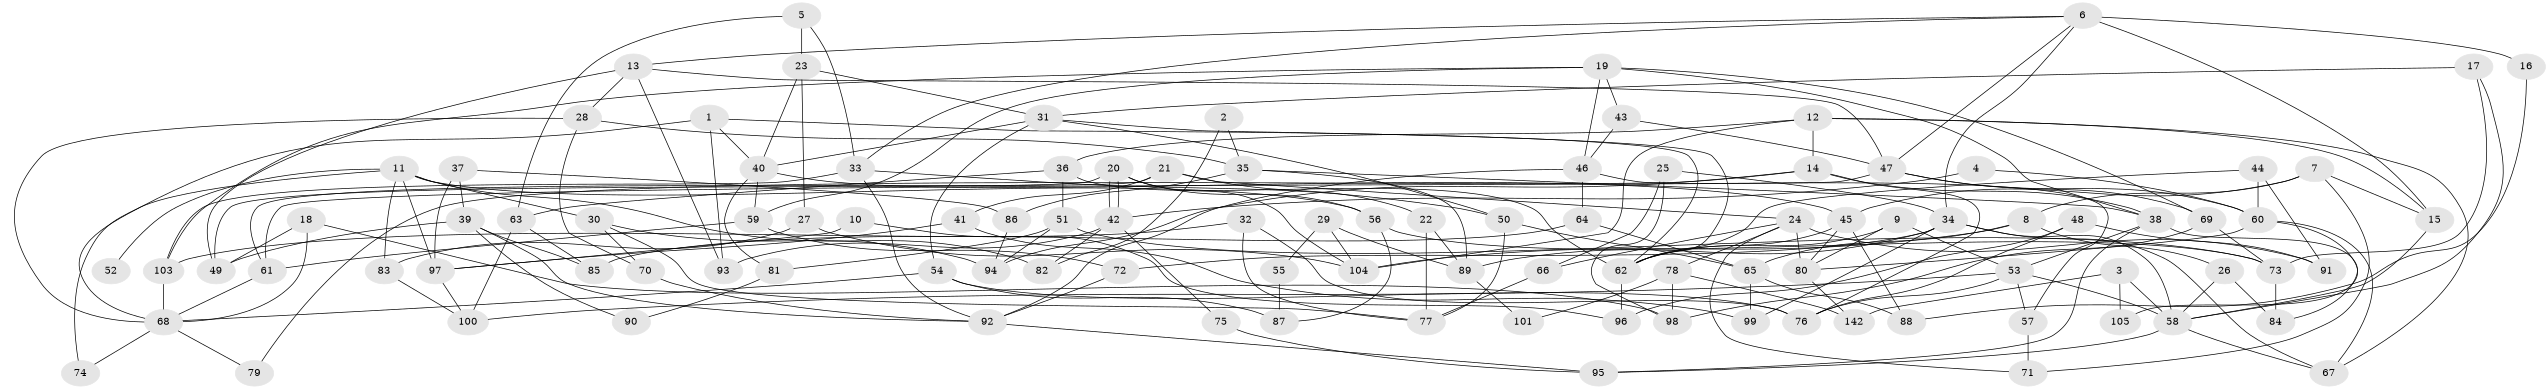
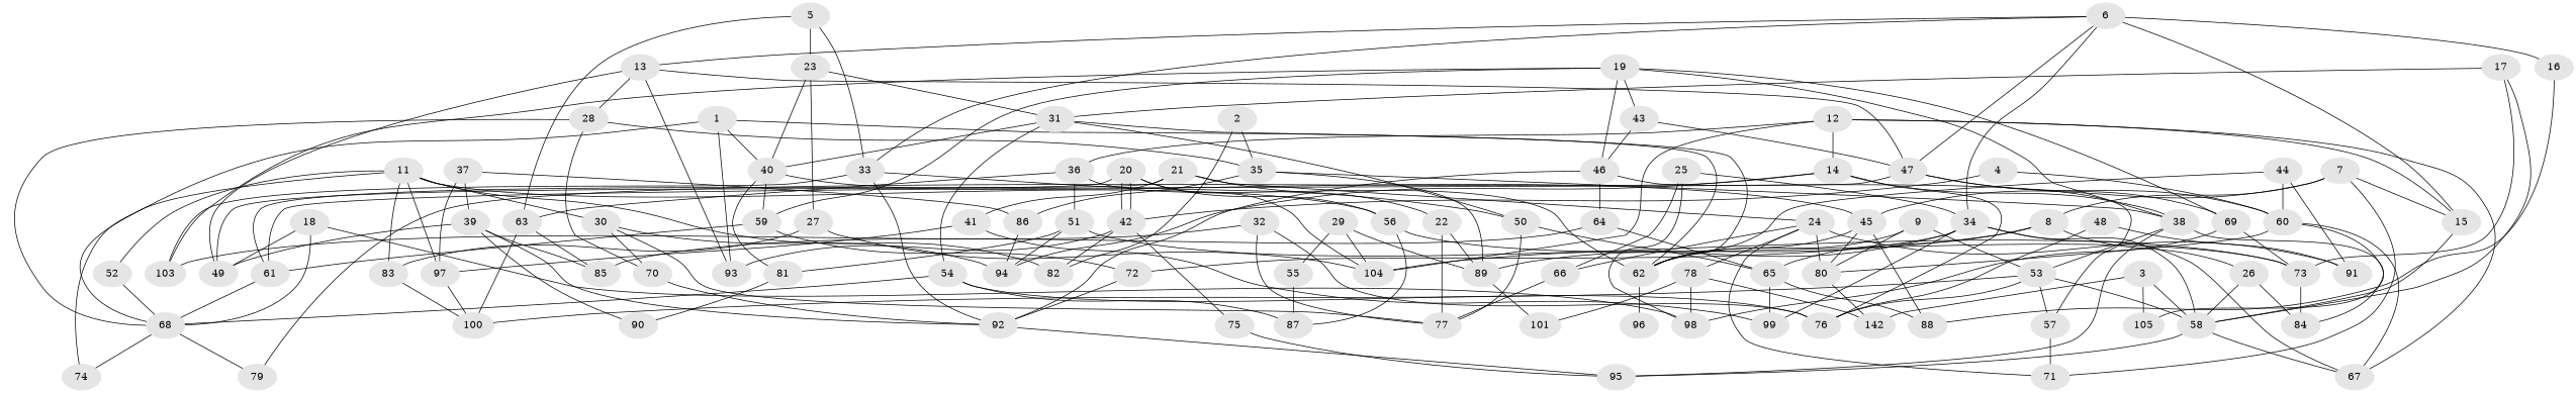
  graph {
    node [color=gray90 style=filled]
    1
    40
    62
    68
    93
    45
    59
    81
    96
    74
    79
    2
    35
    82
    38
    89
    86
    3
    58
    n20 [label=142]
    105
    67
    95
    4
    42
    60
    75
    80
    5
    23
    33
    63
    31
    27
    103
    50
    92
    85
    100
    6
    13
    15
    16
    34
    47
    28
    49
    88
    72
    99
    69
    61
    7
    8
    71
    26
    65
    104
    84
    9
    53
    76
    57
-   10
    97
    11
    30
    52
    56
    83
    94
    77
    70
    73
    87
    12
    14
    36
    51
    17
    54
    18
    98
    19
    43
    46
    64
    20
    21
    22
    24
    41
    66
    78
    91
    101
    25
    29
    55
    32
    37
    39
    90
    44
    48
    1 -- 40
    1 -- 62
    1 -- 68
    1 -- 93
    40 -- 45
    40 -- 59
    40 -- 81
    62 -- 96
    68 -- 74
    68 -- 79
    45 -- 62
    45 -- 80
    45 -- 88
    59 -- 72
    59 -- 61
    81 -- 90
    2 -- 35
    2 -- 82
    35 -- 38
    35 -- 89
    35 -- 86
    38 -- 95
    38 -- 84
    38 -- 53
    89 -- 101
    86 -- 94
    3 -- 58
    3 -- n20
    3 -- 105
    58 -- 67
    58 -- 95
    4 -- 42
    4 -- 60
    42 -- 93
    42 -- 82
    42 -- 75
    60 -- 105
    60 -- 67
    60 -- 80
    75 -- 95
    80 -- n20
    5 -- 23
    5 -- 33
    5 -- 63
    23 -- 40
    23 -- 31
    23 -- 27
    33 -- 103
    33 -- 50
    33 -- 92
    63 -- 85
    63 -- 100
    31 -- 40
    31 -- 62
    31 -- 50
    31 -- 54
    27 -- 104
    27 -- 83
    50 -- 65
    50 -- 77
    92 -- 95
    6 -- 33
    6 -- 13
    6 -- 15
    6 -- 16
    6 -- 34
    6 -- 47
    13 -- 93
    13 -- 47
    13 -- 28
    13 -- 49
    15 -- 58
    16 -- 88
    34 -- 89
    34 -- 58
    34 -- 67
    34 -- 72
    34 -- 99
    47 -- 60
    47 -- 69
    47 -- 61
    28 -- 68
    28 -- 35
    28 -- 70
    72 -- 92
    69 -- 73
    69 -- 98
    61 -- 68
    7 -- 45
    7 -- 15
    7 -- 8
    7 -- 71
    8 -- 26
    8 -- 65
    8 -- 104
    26 -- 58
    26 -- 84
    65 -- 88
    65 -- 99
    9 -- 62
    9 -- 80
    9 -- 53
    53 -- 58
    53 -- 100
    53 -- 76
    53 -- 57
    57 -- 71
-   10 -- 96
-   10 -- 97
    97 -- 100
    11 -- 74
    11 -- 82
    11 -- 97
    11 -- 30
    11 -- 52
    11 -- 56
    11 -- 83
    30 -- 94
    30 -- 77
    30 -- 70
-   103 -- 68
+   52 -- 68
    56 -- 73
    56 -- 87
    83 -- 100
    70 -- 92
    73 -- 84
    12 -- 67
    12 -- 15
    12 -- 104
    12 -- 14
    12 -- 36
    14 -- 79
    14 -- 38
    14 -- 76
    14 -- 94
    36 -- 62
    36 -- 63
    36 -- 51
    51 -- 81
    51 -- 94
    51 -- 73
    17 -- 58
    17 -- 31
    17 -- 73
    54 -- 68
    54 -- 76
    54 -- 87
    18 -- 68
    18 -- 49
    18 -- 98
    19 -- 59
    19 -- 38
    19 -- 103
    19 -- 69
    19 -- 43
    19 -- 46
    43 -- 47
    43 -- 46
    46 -- 92
    46 -- 57
    46 -- 64
    64 -- 85
    64 -- 65
    20 -- 42
    20 -- 42
    20 -- 49
    20 -- 104
    20 -- 56
    21 -- 61
    21 -- 22
    21 -- 24
    21 -- 41
    22 -- 89
    22 -- 77
    24 -- 80
    24 -- 71
    24 -- 66
    24 -- 78
    24 -- 91
    41 -- 99
    41 -- 97
    66 -- 77
    78 -- n20
    78 -- 98
    78 -- 101
    25 -- 34
    25 -- 98
    25 -- 66
    29 -- 89
    29 -- 104
    29 -- 55
    55 -- 87
    32 -- 103
    32 -- 76
    32 -- 77
    37 -- 86
    37 -- 97
    37 -- 39
    39 -- 92
    39 -- 85
    39 -- 49
    39 -- 90
    44 -- 62
    44 -- 60
    44 -- 91
-   48 -- 96
    48 -- 76
    48 -- 91
  }
